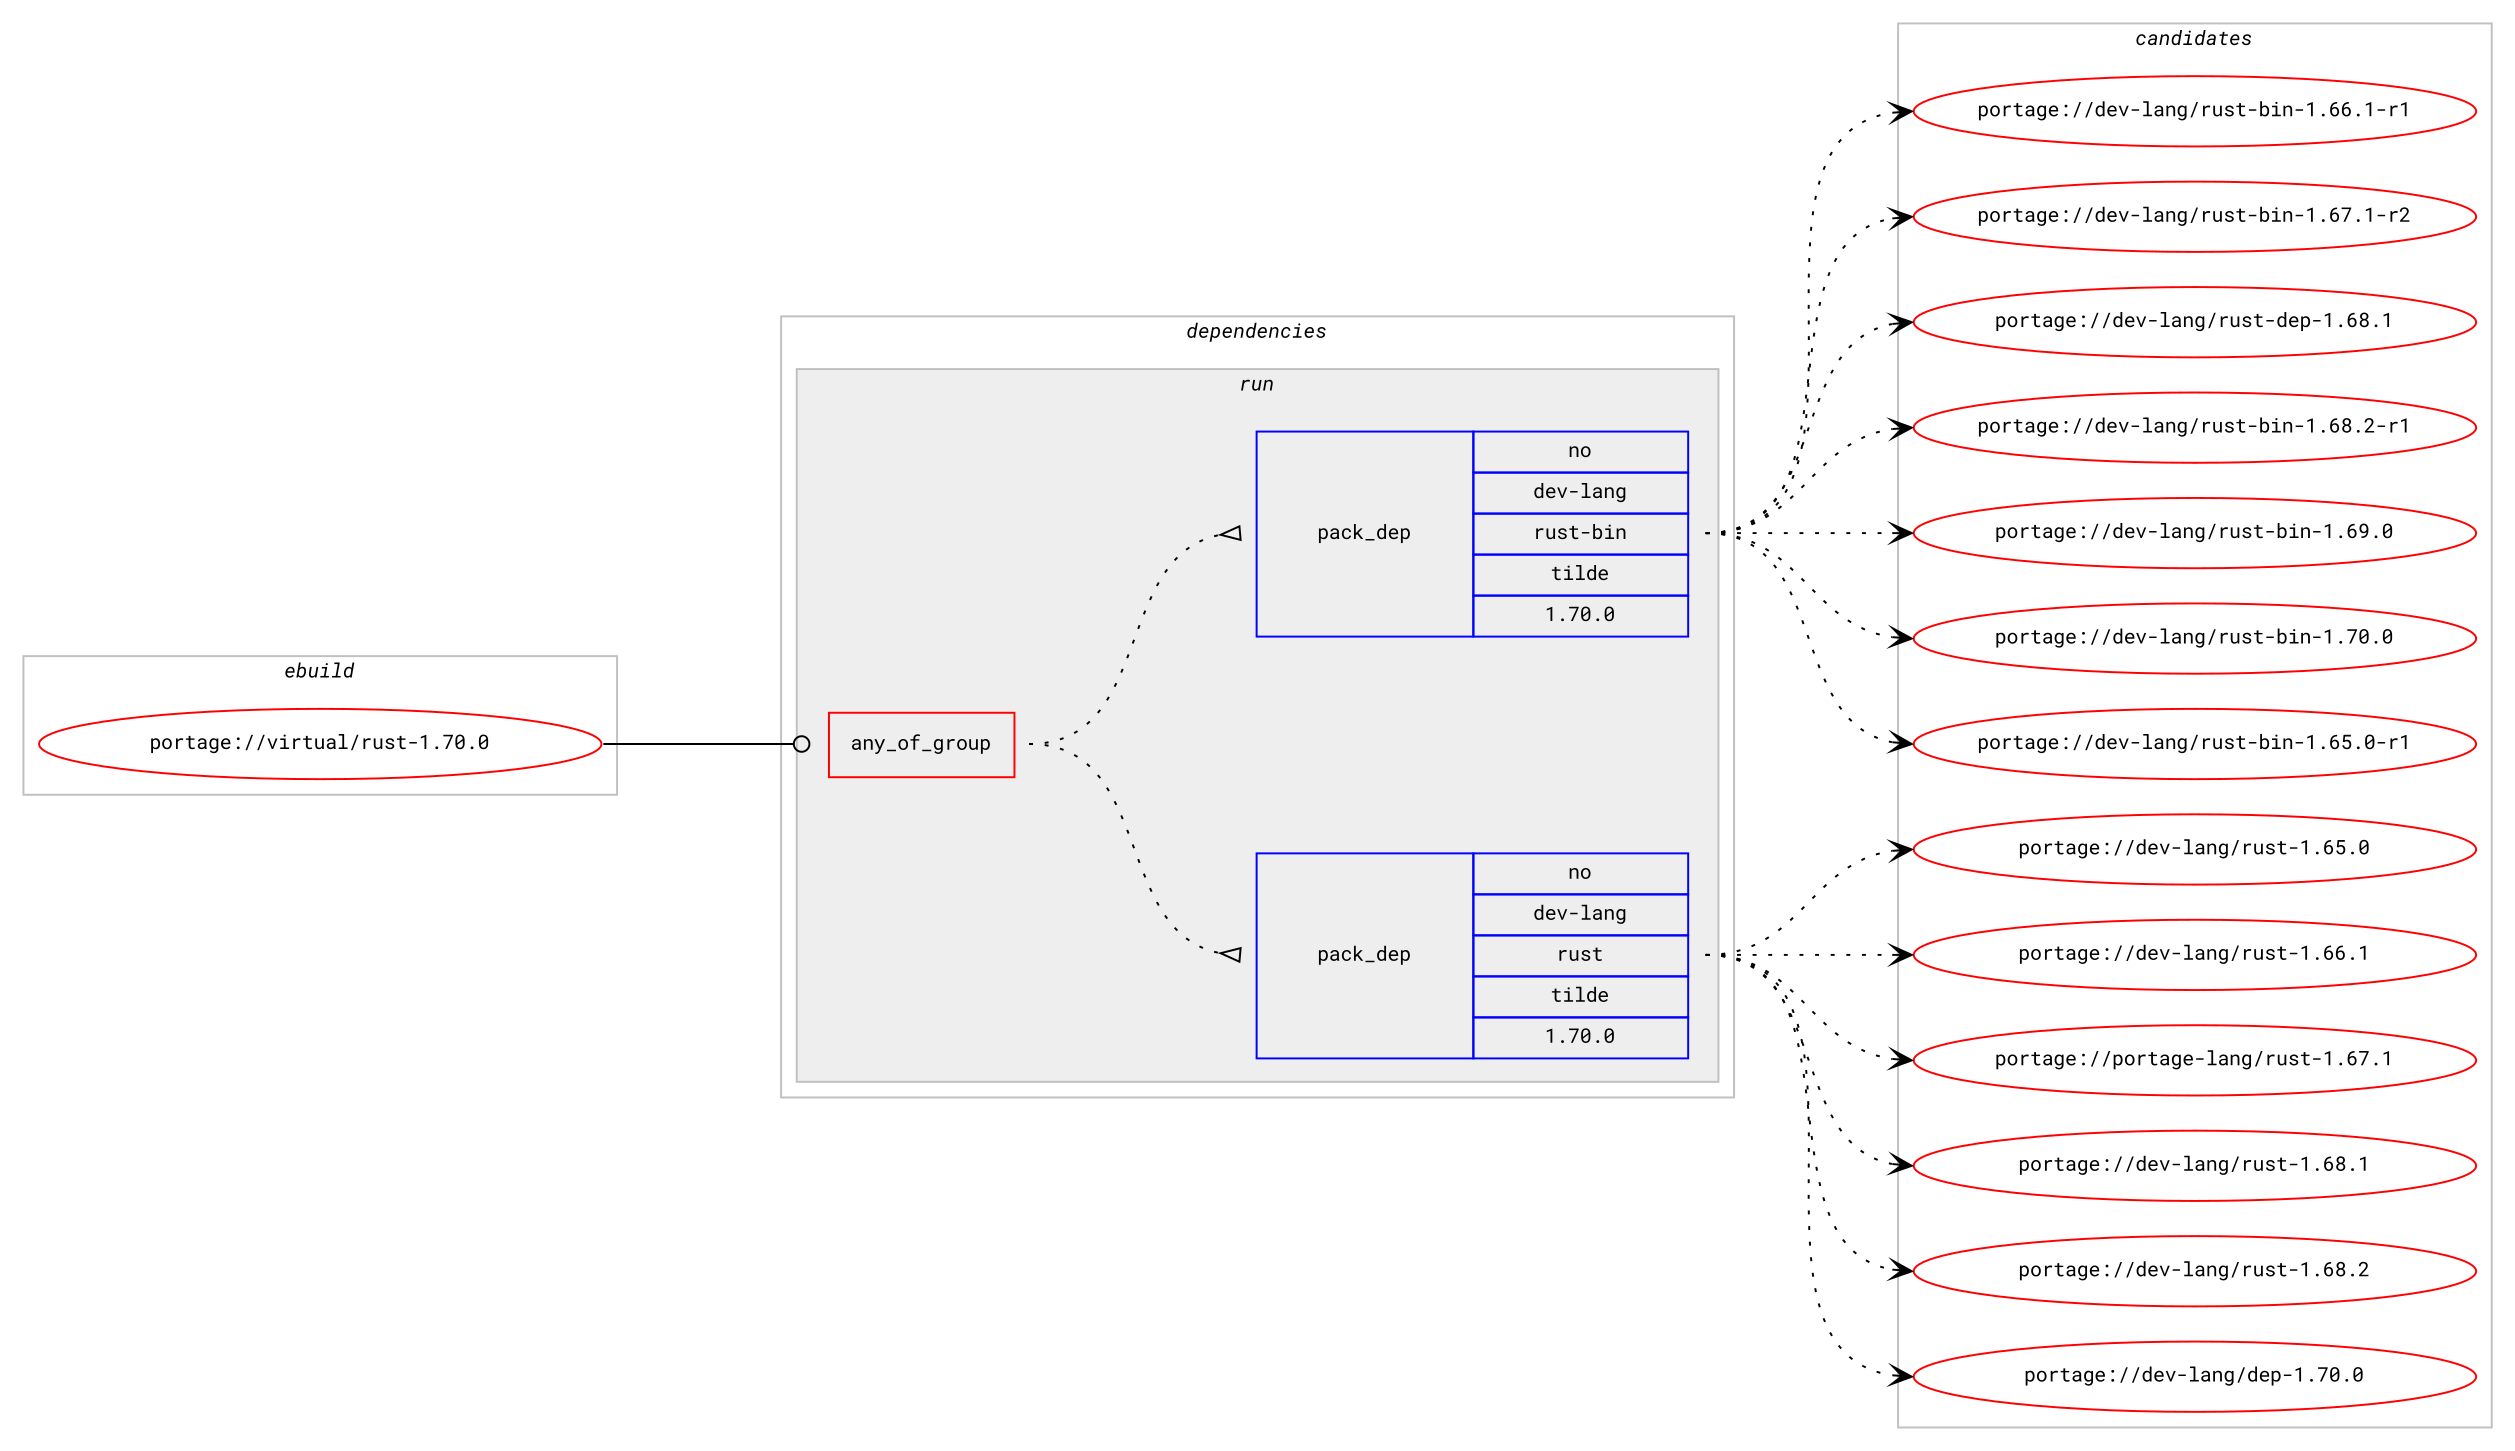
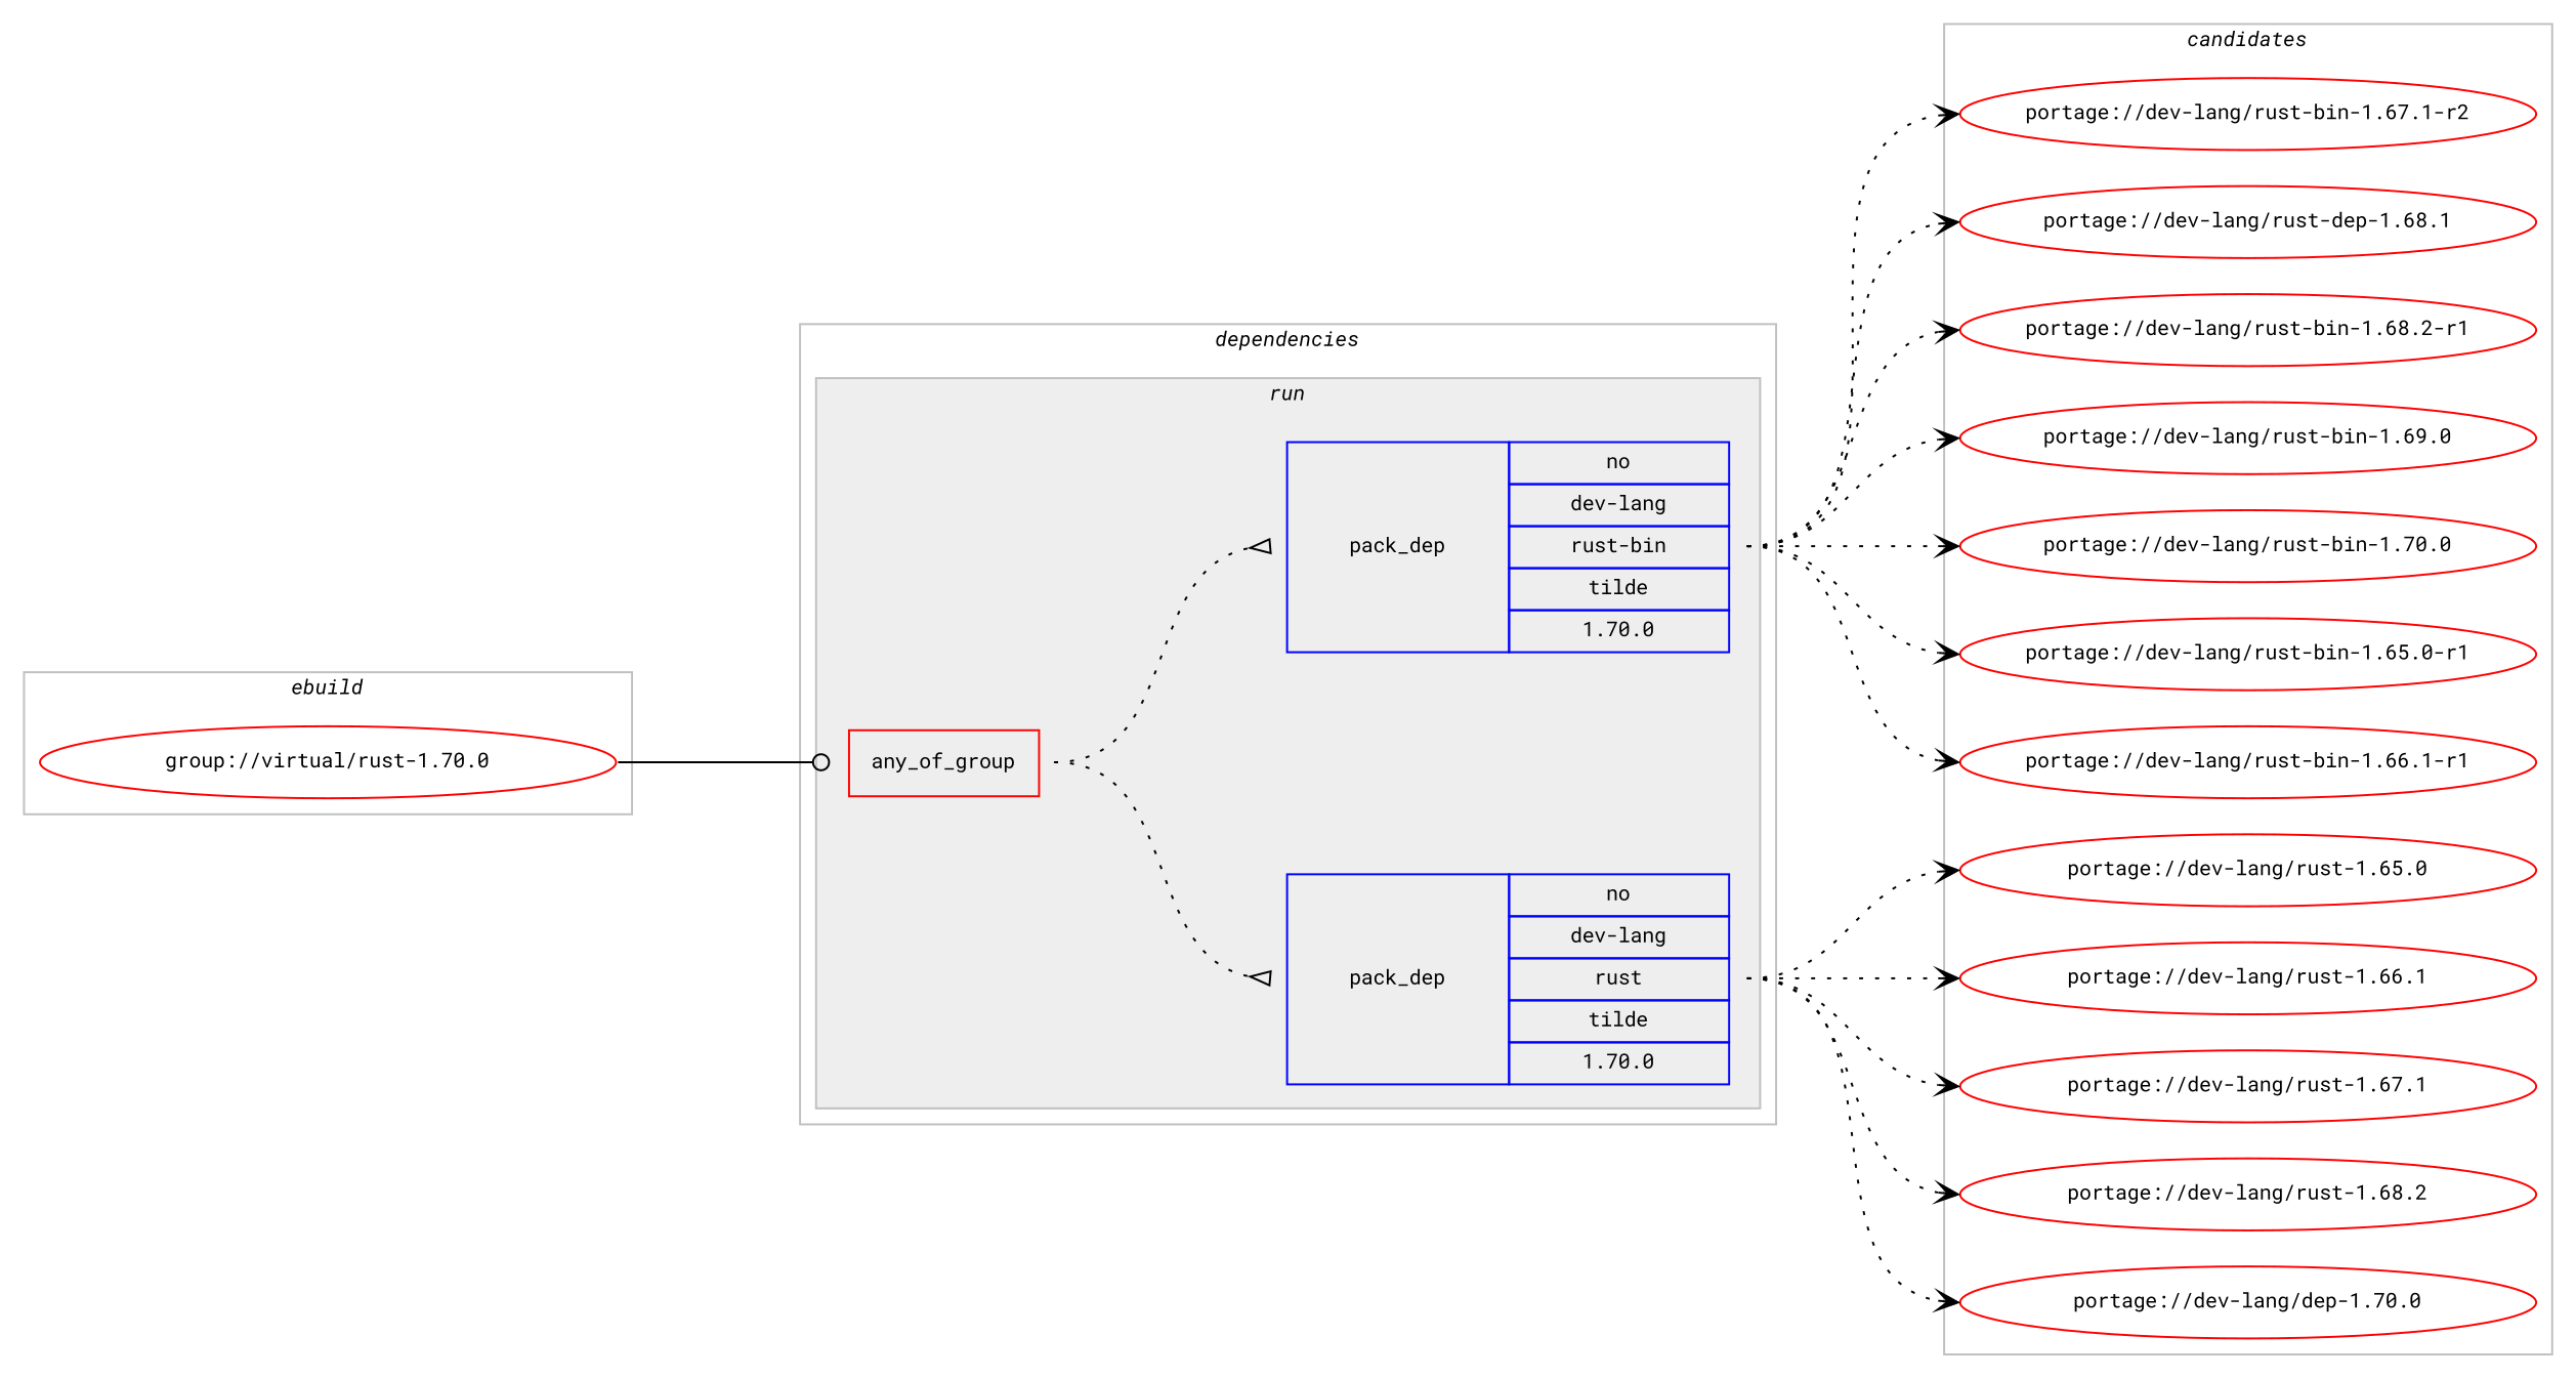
  digraph {
    compound=true
    concentrate=true
    fontname="Roboto Mono"
    fontsize=10
    newrank=true
    rankdir=LR
    ranksep=1.5
    node [color=red fontname="Roboto Mono" fontsize=10]
    edge [arrowhead=vee fontname="Roboto Mono" headport=w style=dotted tailport=e weight=100]
-   n1 [label="portage://virtual/rust-1.70.0" width=4]
+   n1 [label="group://virtual/rust-1.70.0" width=4]
    n2 [color=blue label=<<TABLE BORDER="0" CELLBORDER="1" CELLSPACING="0" CELLPADDING="4" WIDTH="220"><TR><TD ROWSPAN="6" CELLPADDING="30">pack_dep</TD></TR><TR><TD WIDTH="110">no</TD></TR><TR><TD>dev-lang</TD></TR><TR><TD>rust</TD></TR><TR><TD>tilde</TD></TR><TR><TD>1.70.0</TD></TR></TABLE>> shape=none]
    n3 [color=blue label=<<TABLE BORDER="0" CELLBORDER="1" CELLSPACING="0" CELLPADDING="4" WIDTH="220"><TR><TD ROWSPAN="6" CELLPADDING="30">pack_dep</TD></TR><TR><TD WIDTH="110">no</TD></TR><TR><TD>dev-lang</TD></TR><TR><TD>rust-bin</TD></TR><TR><TD>tilde</TD></TR><TR><TD>1.70.0</TD></TR></TABLE>> shape=none]
    n4 [label=<<TABLE BORDER="0" CELLBORDER="1" CELLSPACING="0" CELLPADDING="4"><TR><TD CELLPADDING="10">any_of_group</TD></TR></TABLE>> shape=none]
    n5 [label="portage://dev-lang/rust-1.65.0" width=4]
    n6 [label="portage://dev-lang/rust-1.66.1" width=4]
-   n7 [label="portage://portage-lang/rust-1.67.1" width=4]
-   n8 [label="portage://dev-lang/rust-1.68.1" width=4]
+   n7 [label="portage://dev-lang/rust-1.67.1" width=4]
    n9 [label="portage://dev-lang/rust-1.68.2" width=4]
    n10 [label="portage://dev-lang/dep-1.70.0" width=4]
    n11 [label="portage://dev-lang/rust-bin-1.65.0-r1" width=4]
    n12 [label="portage://dev-lang/rust-bin-1.66.1-r1" width=4]
    n13 [label="portage://dev-lang/rust-bin-1.67.1-r2" width=4]
    n14 [label="portage://dev-lang/rust-dep-1.68.1" width=4]
    n15 [label="portage://dev-lang/rust-bin-1.68.2-r1" width=4]
    n16 [label="portage://dev-lang/rust-bin-1.69.0" width=4]
    n17 [label="portage://dev-lang/rust-bin-1.70.0" width=4]
    subgraph cluster_1 {
      color=gray
      label=<<i>ebuild</i>>
      n1
    }
    subgraph cluster_2 {
      color=gray
      label=<<i>dependencies</i>>
      subgraph cluster_3 {
        color=gray
        fillcolor="#eeeeee"
        label=<<i>compile</i>>
        style=filled
      }
      subgraph cluster_4 {
        color=gray
        fillcolor="#eeeeee"
        label=<<i>compile and run</i>>
        style=filled
      }
      subgraph cluster_5 {
        color=gray
        fillcolor="#eeeeee"
        label=<<i>run</i>>
        style=filled
        subgraph sub_6 {
          color=gray
          fillcolor="#eeeeee"
          label=<<i>run</i>>
          style=filled
          n4
          subgraph sub_7 {
            color=gray
            fillcolor="#eeeeee"
            label=<<i>run</i>>
            style=filled
            n2
          }
          subgraph sub_8 {
            color=gray
            fillcolor="#eeeeee"
            label=<<i>run</i>>
            style=filled
            n3
          }
        }
      }
    }
    subgraph cluster_9 {
      color=gray
      label=<<i>candidates</i>>
      rank=same
      subgraph sub_10 {
        color=black
        label=<<i>candidates</i>>
        nodesep=1
        rank=same
        n5
        n6
        n7
-       n8
        n9
        n10
      }
      subgraph sub_11 {
        color=black
        label=<<i>candidates</i>>
        nodesep=1
        rank=same
        n11
        n12
        n13
        n14
        n15
        n16
        n17
      }
    }
    n1 -> n4 [arrowhead=odot style=solid weight=20]
    n2 -> n5
    n2 -> n6
    n2 -> n7
-   n2 -> n8
    n2 -> n9
    n2 -> n10
    n3 -> n11
    n3 -> n12
    n3 -> n13
    n3 -> n14
    n3 -> n15
    n3 -> n16
    n3 -> n17
    n4 -> n2 [arrowhead=oinv weight=20]
    n4 -> n3 [arrowhead=oinv weight=20]
  }
